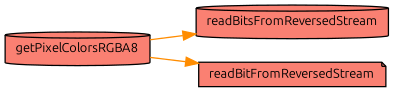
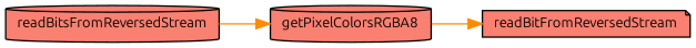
  digraph {
    fontname=Ubuntu
    rankdir=LR
    node [color=black fillcolor=salmon fontname=Ubuntu fontsize=10 shape=cylinder style=filled]
    edge [color=darkorange fontname=Ubuntu fontsize=10 labelfontname=Helvetica labelfontsize=10 style=solid]
    n1 [fontcolor=black height=0.2 label=getPixelColorsRGBA8 width=0.4]
    n2 [height=0.2 label=readBitsFromReversedStream width=0.4]
    n3 [height=0.2 label=readBitFromReversedStream shape=note width=0.4]
-   n1 -> n2
+   n2 -> n1
    n1 -> n3
  }
